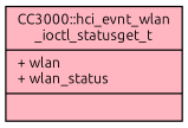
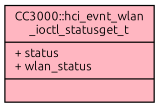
  digraph {
    fontname=Ubuntu
-   n1 [color=black fillcolor=lightpink fontcolor=black fontname=Ubuntu fontsize=10 height=0.2 label="{CC3000::hci_evnt_wlan\l_ioctl_statusget_t\n|+ wlan\l+ wlan_status\l|}" shape=record style=filled width=0.4]
+   n1 [color=black fillcolor=lightpink fontcolor=black fontname=Ubuntu fontsize=10 height=0.2 label="{CC3000::hci_evnt_wlan\l_ioctl_statusget_t\n|+ status\l+ wlan_status\l|}" shape=record style=filled width=0.4]
  }
